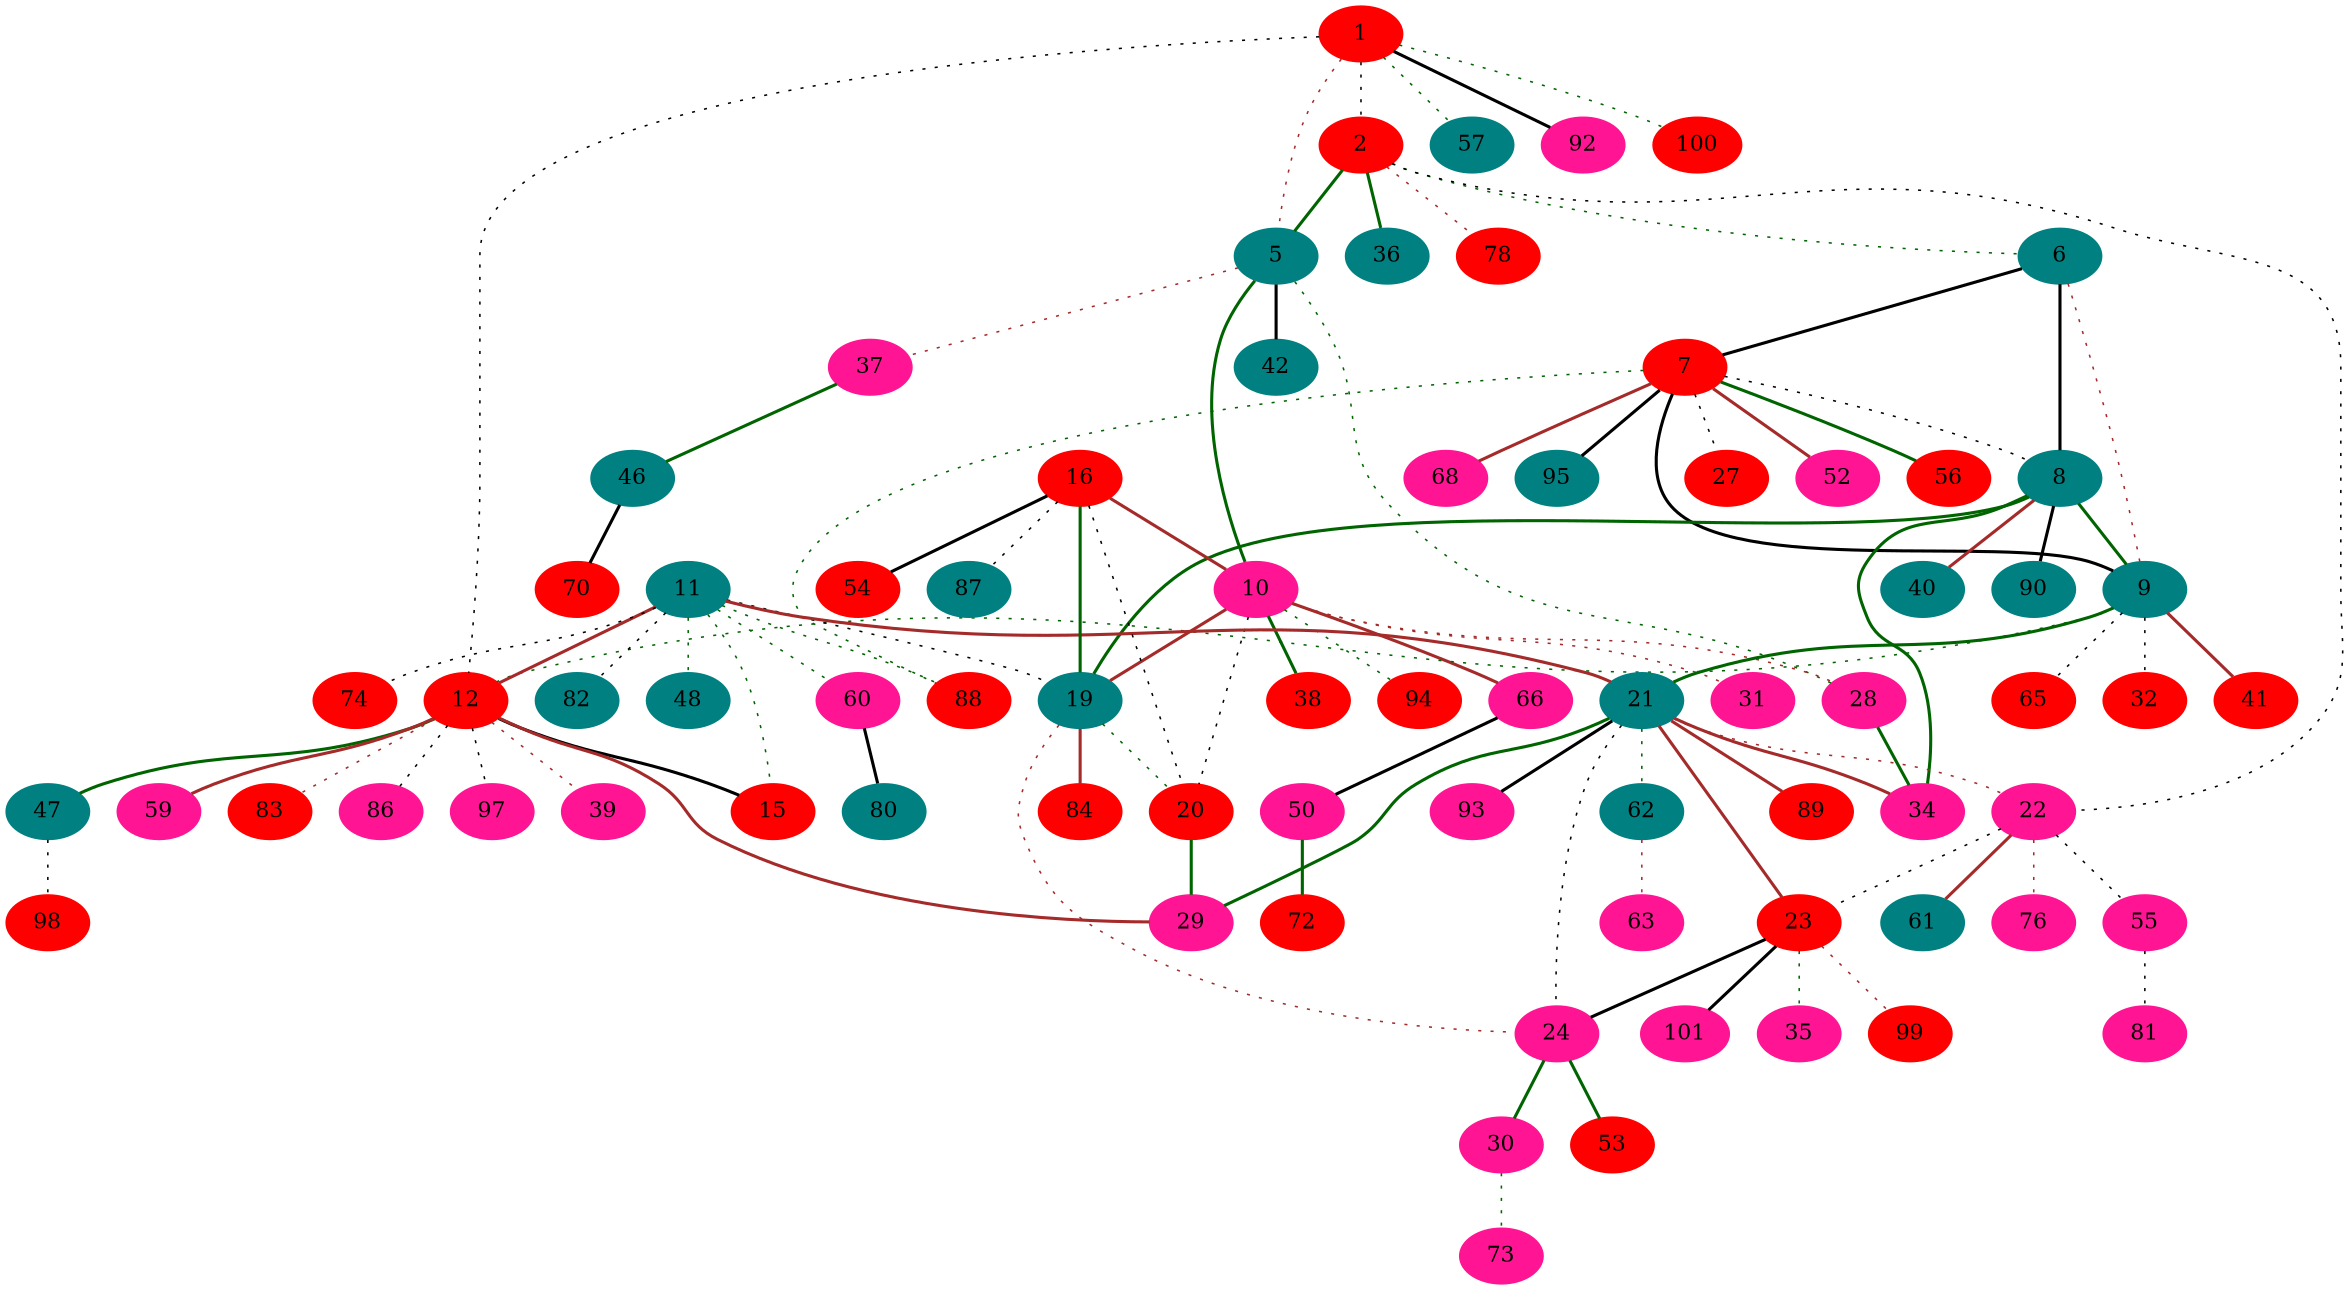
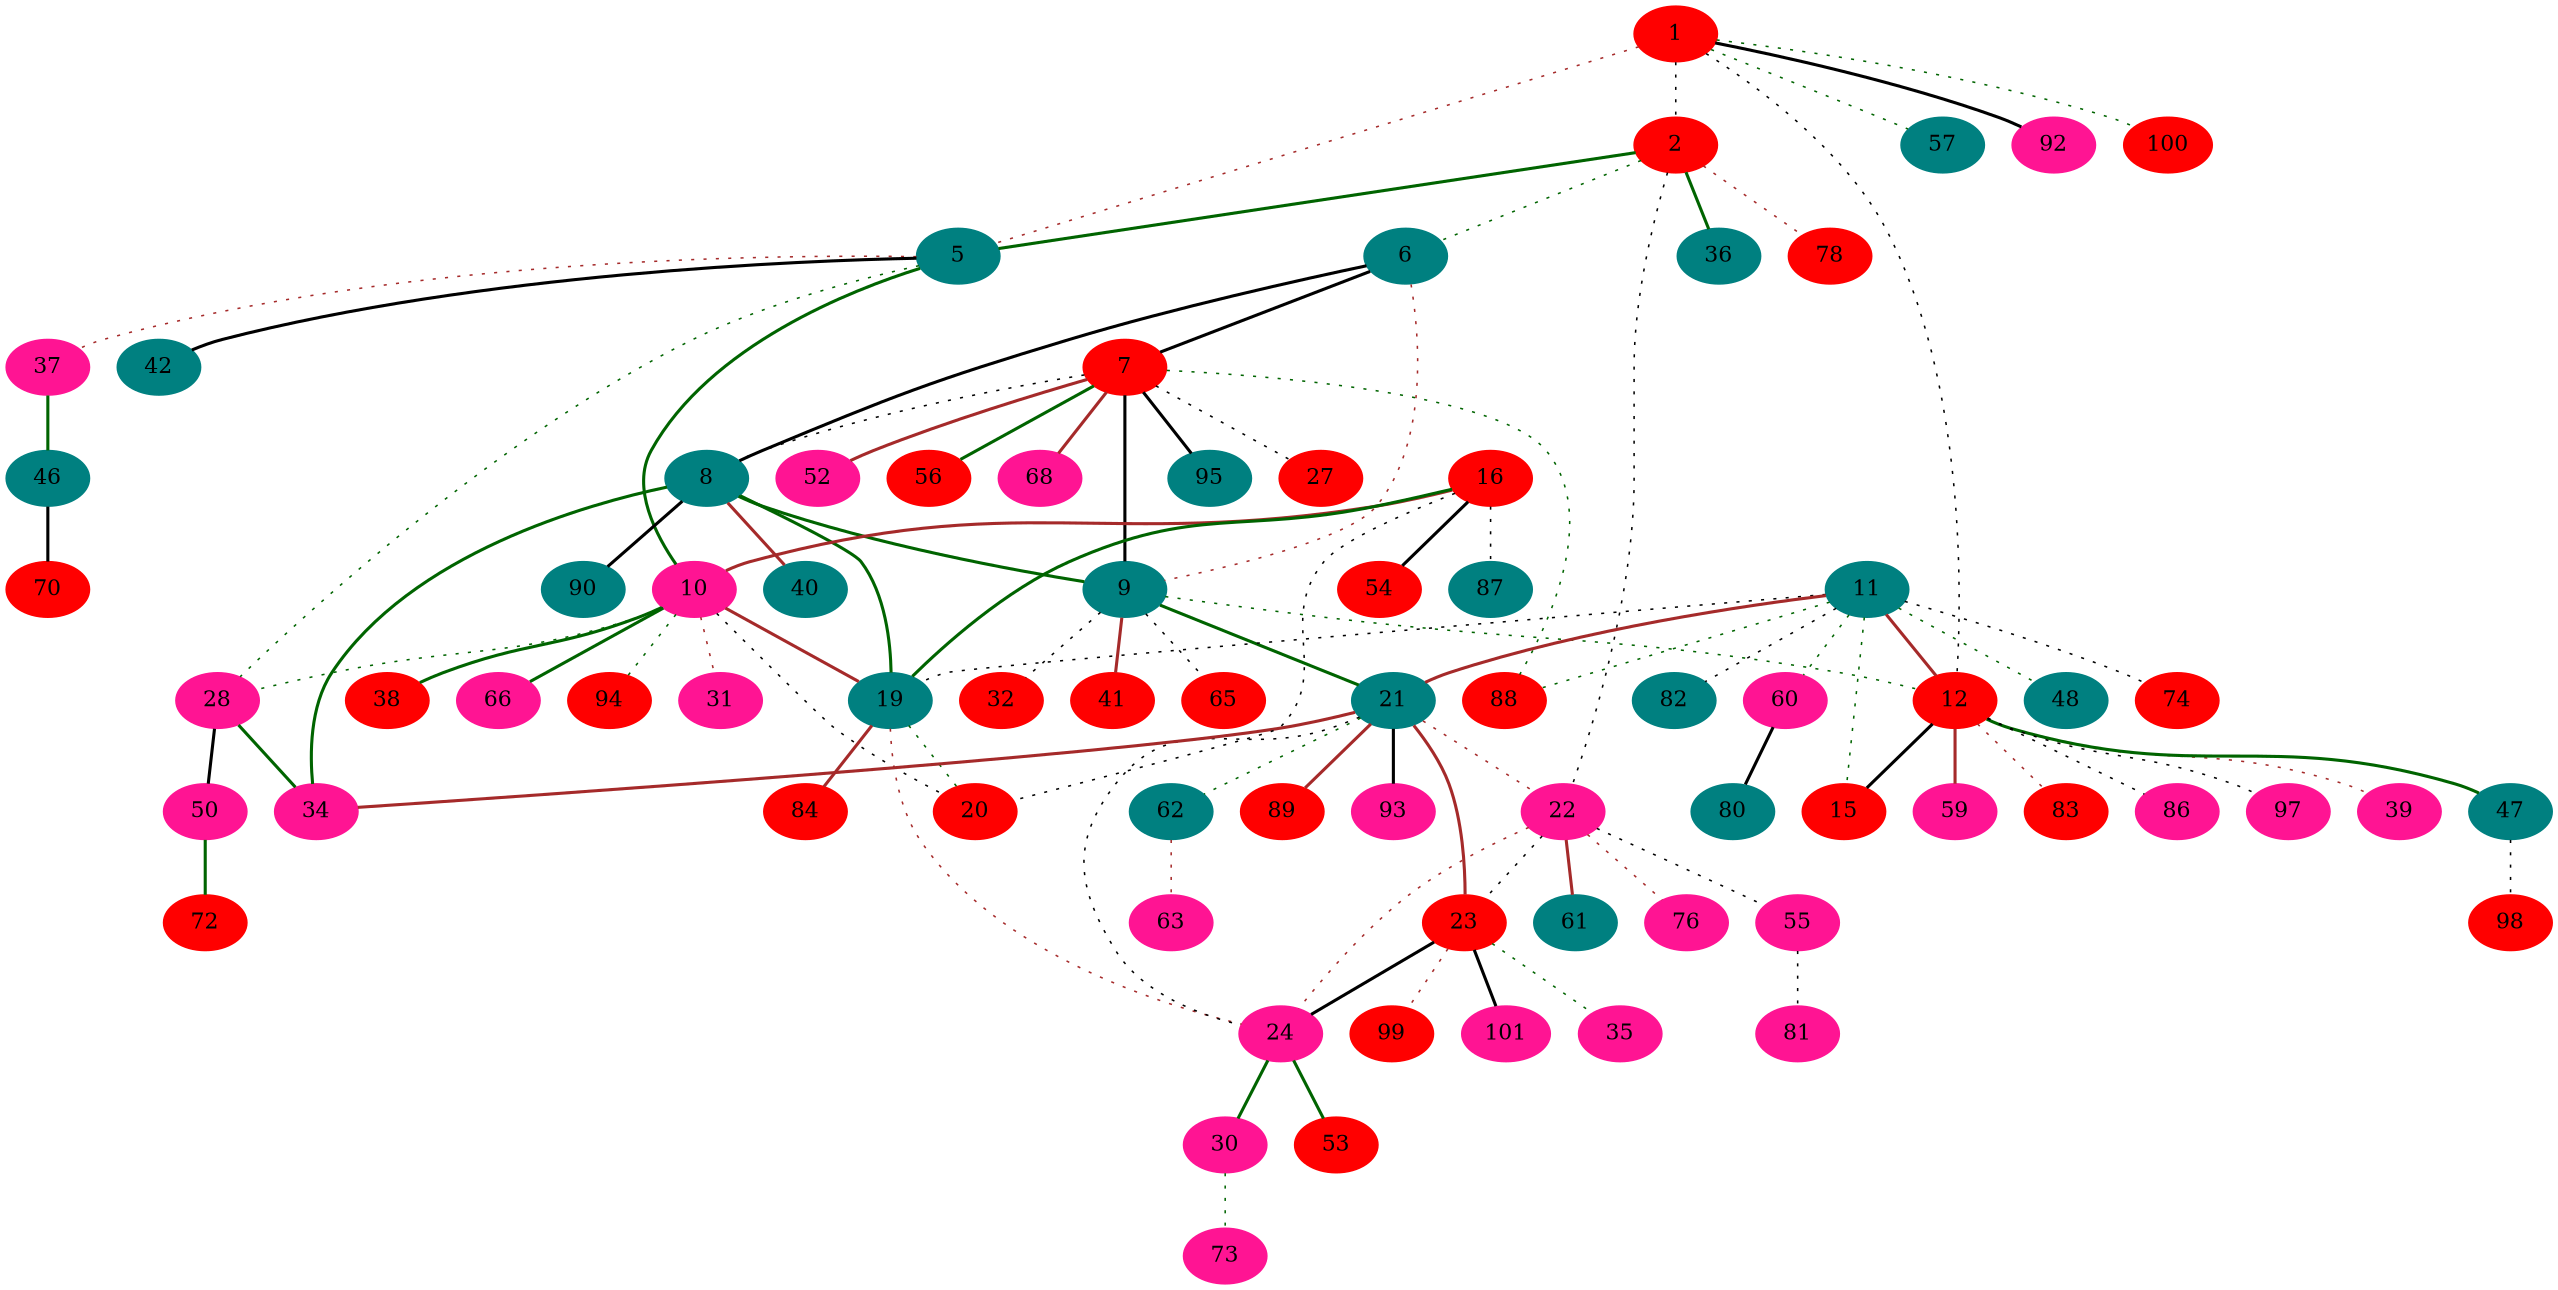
  graph {
    node [color=red style=filled]
    edge [color=black style=dotted]
    1 [super="+3"]
    2 [super="+4"]
    5 [color=teal super="+96"]
    12 [super="+14"]
    57 [color=teal]
    92 [color=deeppink]
    100
    6 [color=teal super="+71"]
    22 [color=deeppink super="+25"]
    36 [color=teal]
    78
    n12 [color=deeppink label=10 super="+18"]
    28 [color=deeppink]
    37 [color=deeppink]
    42 [color=teal]
    15
-   29 [color=deeppink super="+64"]
    39 [color=deeppink super="+49"]
    47 [color=teal]
    59 [color=deeppink]
    83
    86 [color=deeppink]
    97 [color=deeppink]
    7 [super="+43"]
    8 [color=teal]
    9 [color=teal super="+10"]
    24 [color=deeppink super="+26"]
    23 [super="+33"]
    55 [color=deeppink]
    61 [color=teal]
    76 [color=deeppink]
    19 [color=teal super="+51"]
    20 [super="+91"]
    31 [color=deeppink]
    38
    66 [color=deeppink]
    94
    34 [color=deeppink super="+75"]
    50 [color=deeppink super="+67"]
    46 [color=teal super="+58"]
    27
    52 [color=deeppink]
    56
    68 [color=deeppink]
    88
    95 [color=teal]
    40 [color=teal super="+69"]
    90 [color=teal]
    21 [color=teal super="+44"]
    32
    41
    65
    84
    62 [color=teal super="+85"]
    89
    93 [color=deeppink]
    11 [color=teal super="+13"]
    48 [color=teal]
    60 [color=deeppink]
    74
    82 [color=teal]
    80 [color=teal]
    98
    16 [super="+79"]
    54
    87 [color=teal]
    30 [color=deeppink super="+45"]
    53
    35 [color=deeppink]
    99
    101 [color=deeppink]
    63 [color=deeppink]
    81 [color=deeppink]
    73 [color=deeppink]
    72 [super="+77"]
    70
    1 -- 2 [weight=4]
    1 -- 5 [color=brown weight=2]
    1 -- 12
    1 -- 57 [color=darkgreen]
    1 -- 92 [style=bold]
    1 -- 100 [color=darkgreen]
    2 -- 5 [color=darkgreen style=bold weight=2]
    2 -- 6 [color=darkgreen]
    2 -- 22
    2 -- 36 [color=darkgreen style=bold]
    2 -- 78 [color=brown]
    5 -- n12 [color=darkgreen style=bold]
    5 -- 28 [color=darkgreen]
    5 -- 37 [color=brown]
    5 -- 42 [style=bold]
    12 -- 15 [style=bold weight=2]
-   12 -- 29 [color=brown style=bold]
    12 -- 39 [color=brown]
    12 -- 47 [color=darkgreen style=bold]
    12 -- 59 [color=brown style=bold]
    12 -- 83 [color=brown]
    12 -- 86
    12 -- 97
    6 -- 7 [style=bold]
    6 -- 8 [style=bold]
    6 -- 9 [color=brown weight=2]
+   22 -- 24 [color=brown weight=2]
    22 -- 23 [weight=2]
    22 -- 55
    22 -- 61 [color=brown style=bold]
    22 -- 76 [color=brown]
-   n12 -- 28 [color=brown]
+   n12 -- 28 [color=darkgreen]
    n12 -- 19 [color=brown style=bold weight=2]
    n12 -- 20 [weight=2]
    n12 -- 31 [color=brown]
    n12 -- 38 [color=darkgreen style=bold]
-   n12 -- 66 [color=brown style=bold]
+   n12 -- 66 [color=darkgreen style=bold]
    n12 -- 94 [color=darkgreen]
    28 -- 34 [color=darkgreen style=bold]
-   66 -- 50 [style=bold]
+   28 -- 50 [style=bold]
    37 -- 46 [color=darkgreen style=bold]
    47 -- 98
    7 -- 8
    7 -- 9 [style=bold weight=2]
    7 -- 27
    7 -- 52 [color=brown style=bold]
    7 -- 56 [color=darkgreen style=bold]
    7 -- 68 [color=brown style=bold]
    7 -- 88 [color=darkgreen]
    7 -- 95 [style=bold]
    8 -- 9 [color=darkgreen style=bold weight=2]
    8 -- 19 [color=darkgreen style=bold weight=2]
    8 -- 34 [color=darkgreen style=bold]
    8 -- 40 [color=brown style=bold]
    8 -- 90 [style=bold]
    9 -- 12 [color=darkgreen]
    9 -- 21 [color=darkgreen style=bold]
    9 -- 32
    9 -- 41 [color=brown style=bold]
    9 -- 65
    24 -- 30 [color=darkgreen style=bold]
    24 -- 53 [color=darkgreen style=bold]
    23 -- 24 [style=bold]
    23 -- 35 [color=darkgreen]
    23 -- 99 [color=brown]
    23 -- 101 [style=bold]
    55 -- 81
    19 -- 24 [color=brown]
    19 -- 20 [color=darkgreen]
    19 -- 84 [color=brown style=bold]
-   20 -- 29 [color=darkgreen style=bold]
    50 -- 72 [color=darkgreen style=bold]
    46 -- 70 [style=bold]
    21 -- 22 [color=brown weight=2]
-   21 -- 29 [color=darkgreen style=bold]
    21 -- 24
    21 -- 23 [color=brown style=bold]
    21 -- 34 [color=brown style=bold]
    21 -- 62 [color=darkgreen]
    21 -- 89 [color=brown style=bold]
    21 -- 93 [style=bold]
    62 -- 63 [color=brown]
    11 -- 12 [color=brown style=bold weight=4]
    11 -- 15 [color=darkgreen weight=2]
    11 -- 19
    11 -- 88 [color=darkgreen]
    11 -- 21 [color=brown style=bold]
    11 -- 48 [color=darkgreen]
    11 -- 60 [color=darkgreen]
    11 -- 74
    11 -- 82
    60 -- 80 [style=bold]
    16 -- n12 [color=brown style=bold weight=2]
    16 -- 19 [color=darkgreen style=bold]
    16 -- 20
    16 -- 54 [style=bold]
    16 -- 87
    30 -- 73 [color=darkgreen]
  }
